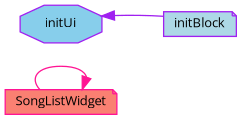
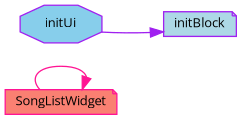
  digraph {
    fontname="Open Sans"
    rankdir=LR
    node [color=purple fontname="Open Sans" fontsize=10 shape=note style=filled]
    edge [fontname="Open Sans" fontsize=10 labelfontname=Helvetica labelfontsize=10 style=solid]
    n1 [color=deeppink fillcolor=salmon fontcolor=black height=0.2 label=SongListWidget width=0.4]
    n2 [fillcolor=skyblue height=0.2 label=initUi shape=octagon width=0.4]
    n3 [fillcolor=lightblue height=0.2 label=initBlock width=0.4]
    n1 -> n1 [color=deeppink]
-   n3 -> n2 [color=purple]
+   n2 -> n3 [color=purple]
  }
